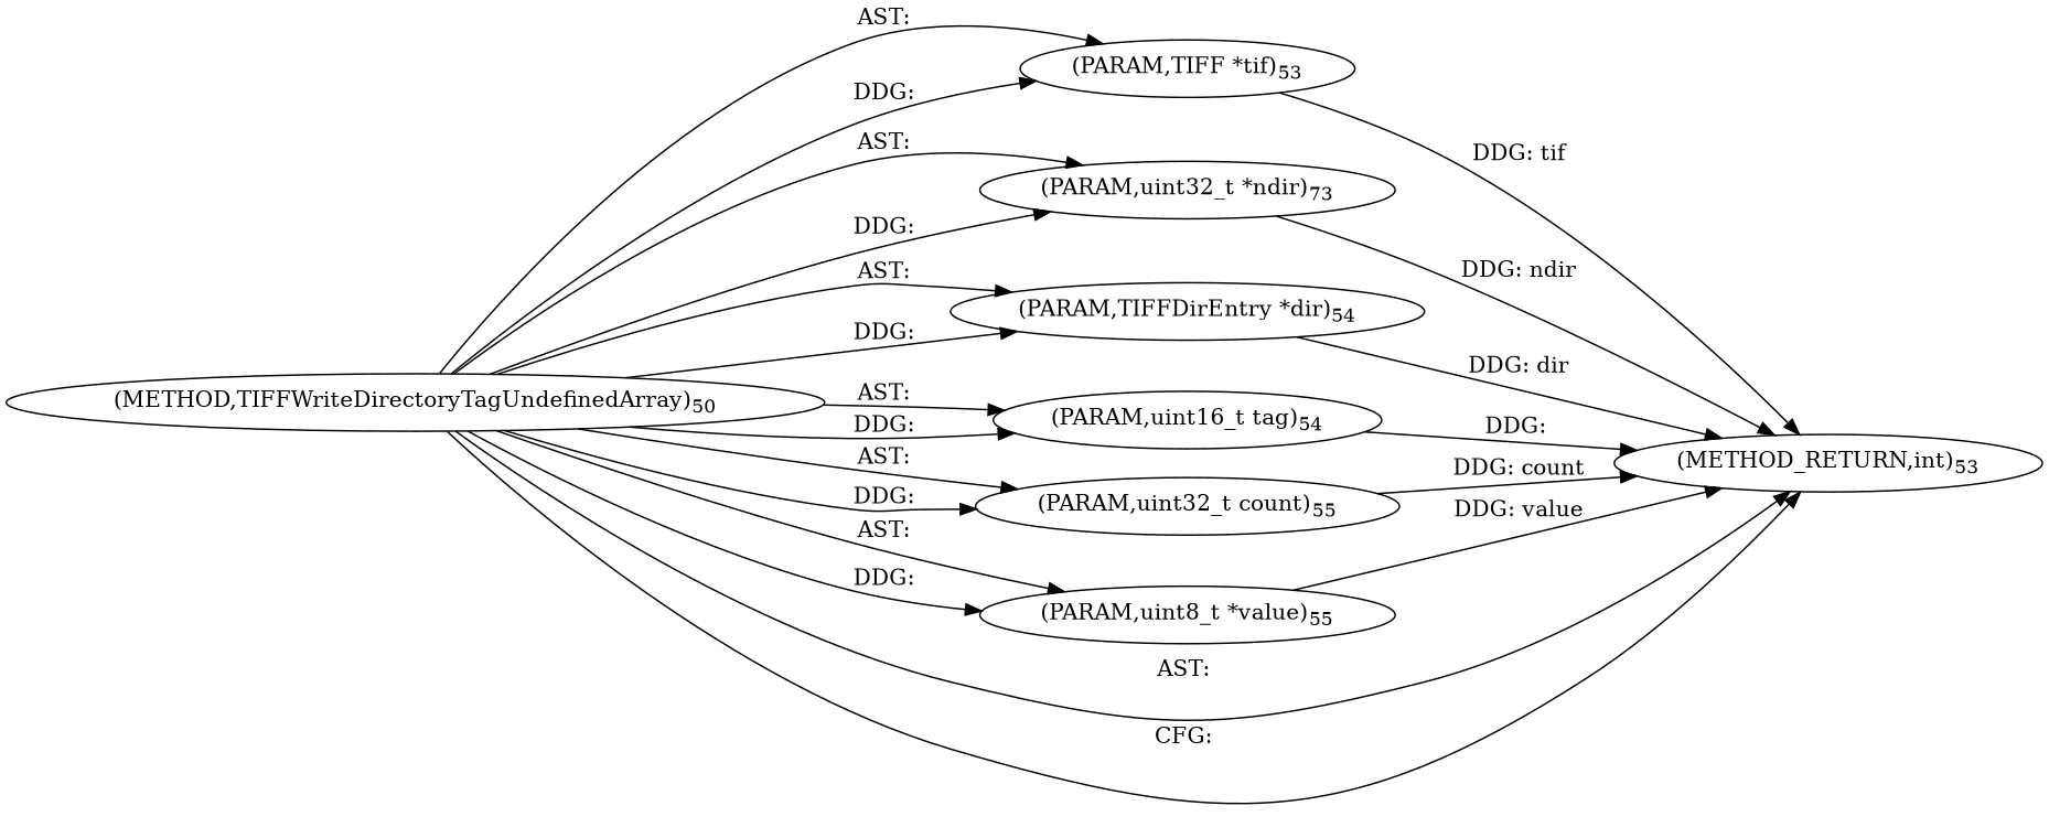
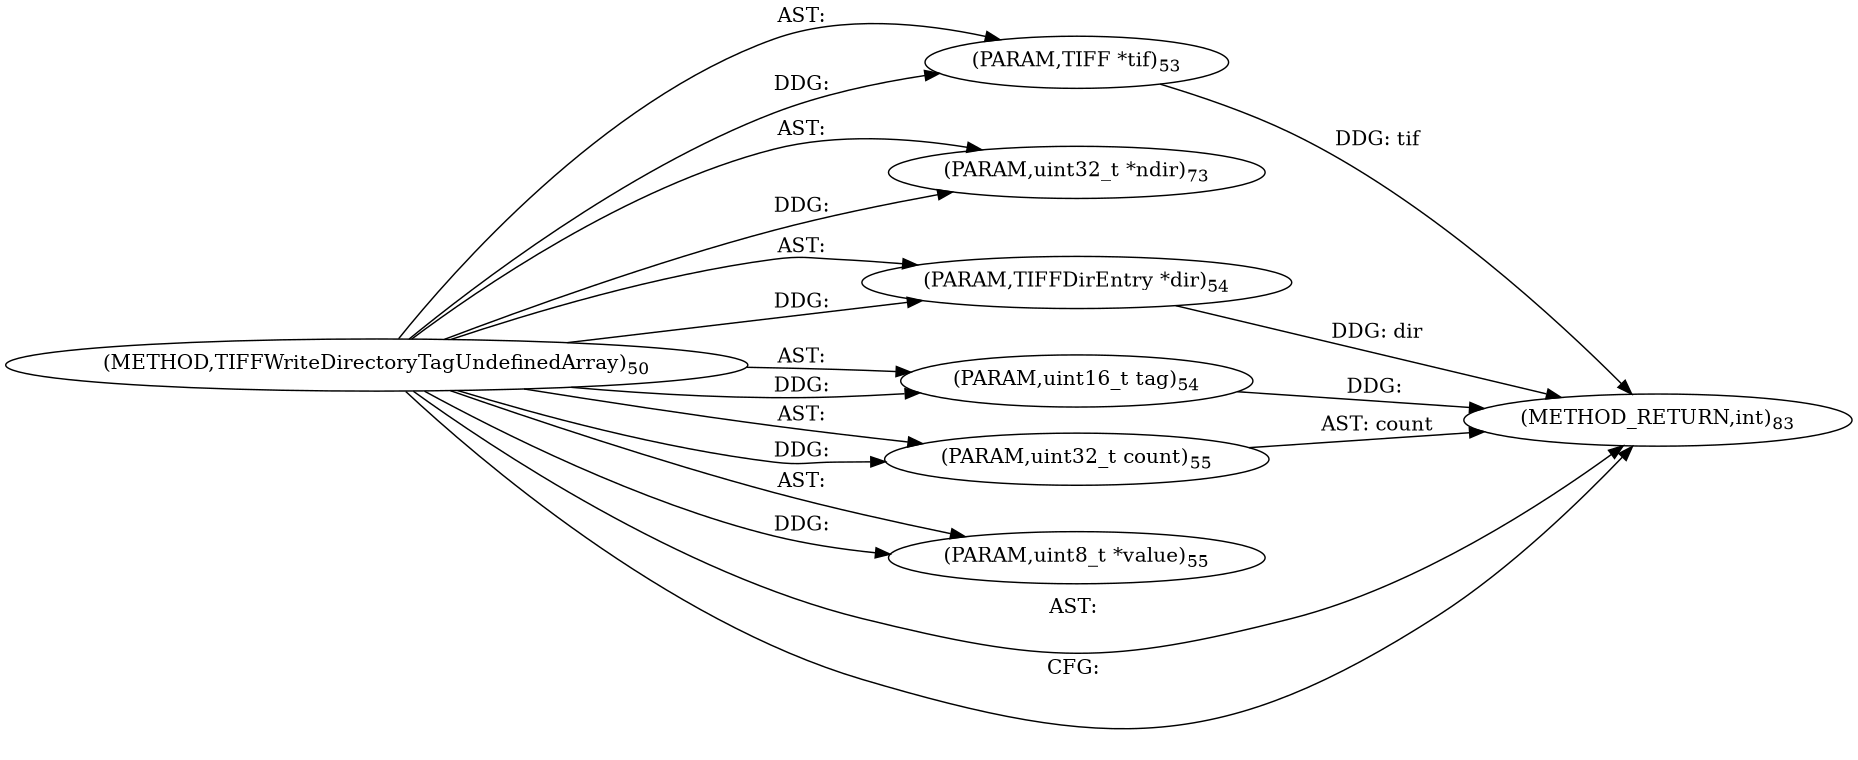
  digraph {
    rankdir=LR
    n1 [label=<(METHOD,TIFFWriteDirectoryTagUndefinedArray)<SUB>50</SUB>>]
    n2 [label=<(PARAM,TIFF *tif)<SUB>53</SUB>>]
    n3 [label=<(PARAM,uint32_t *ndir)<SUB>73</SUB>>]
    n4 [label=<(PARAM,TIFFDirEntry *dir)<SUB>54</SUB>>]
    n5 [label=<(PARAM,uint16_t tag)<SUB>54</SUB>>]
    n6 [label=<(PARAM,uint32_t count)<SUB>55</SUB>>]
    n7 [label=<(PARAM,uint8_t *value)<SUB>55</SUB>>]
-   n8 [label=<(METHOD_RETURN,int)<SUB>53</SUB>>]
+   n8 [label=<(METHOD_RETURN,int)<SUB>83</SUB>>]
    n1 -> n2 [label="AST: "]
    n1 -> n2 [label="DDG: "]
    n1 -> n3 [label="AST: "]
    n1 -> n3 [label="DDG: "]
    n1 -> n4 [label="AST: "]
    n1 -> n4 [label="DDG: "]
    n1 -> n5 [label="AST: "]
    n1 -> n5 [label="DDG: "]
    n1 -> n6 [label="AST: "]
    n1 -> n6 [label="DDG: "]
    n1 -> n7 [label="AST: "]
    n1 -> n7 [label="DDG: "]
    n1 -> n8 [label="AST: "]
    n1 -> n8 [label="CFG: "]
    n2 -> n8 [label="DDG: tif"]
-   n3 -> n8 [label="DDG: ndir"]
    n4 -> n8 [label="DDG: dir"]
    n5 -> n8 [label="DDG: "]
-   n6 -> n8 [label="DDG: count"]
-   n7 -> n8 [label="DDG: value"]
+   n6 -> n8 [label="AST: count"]
  }
